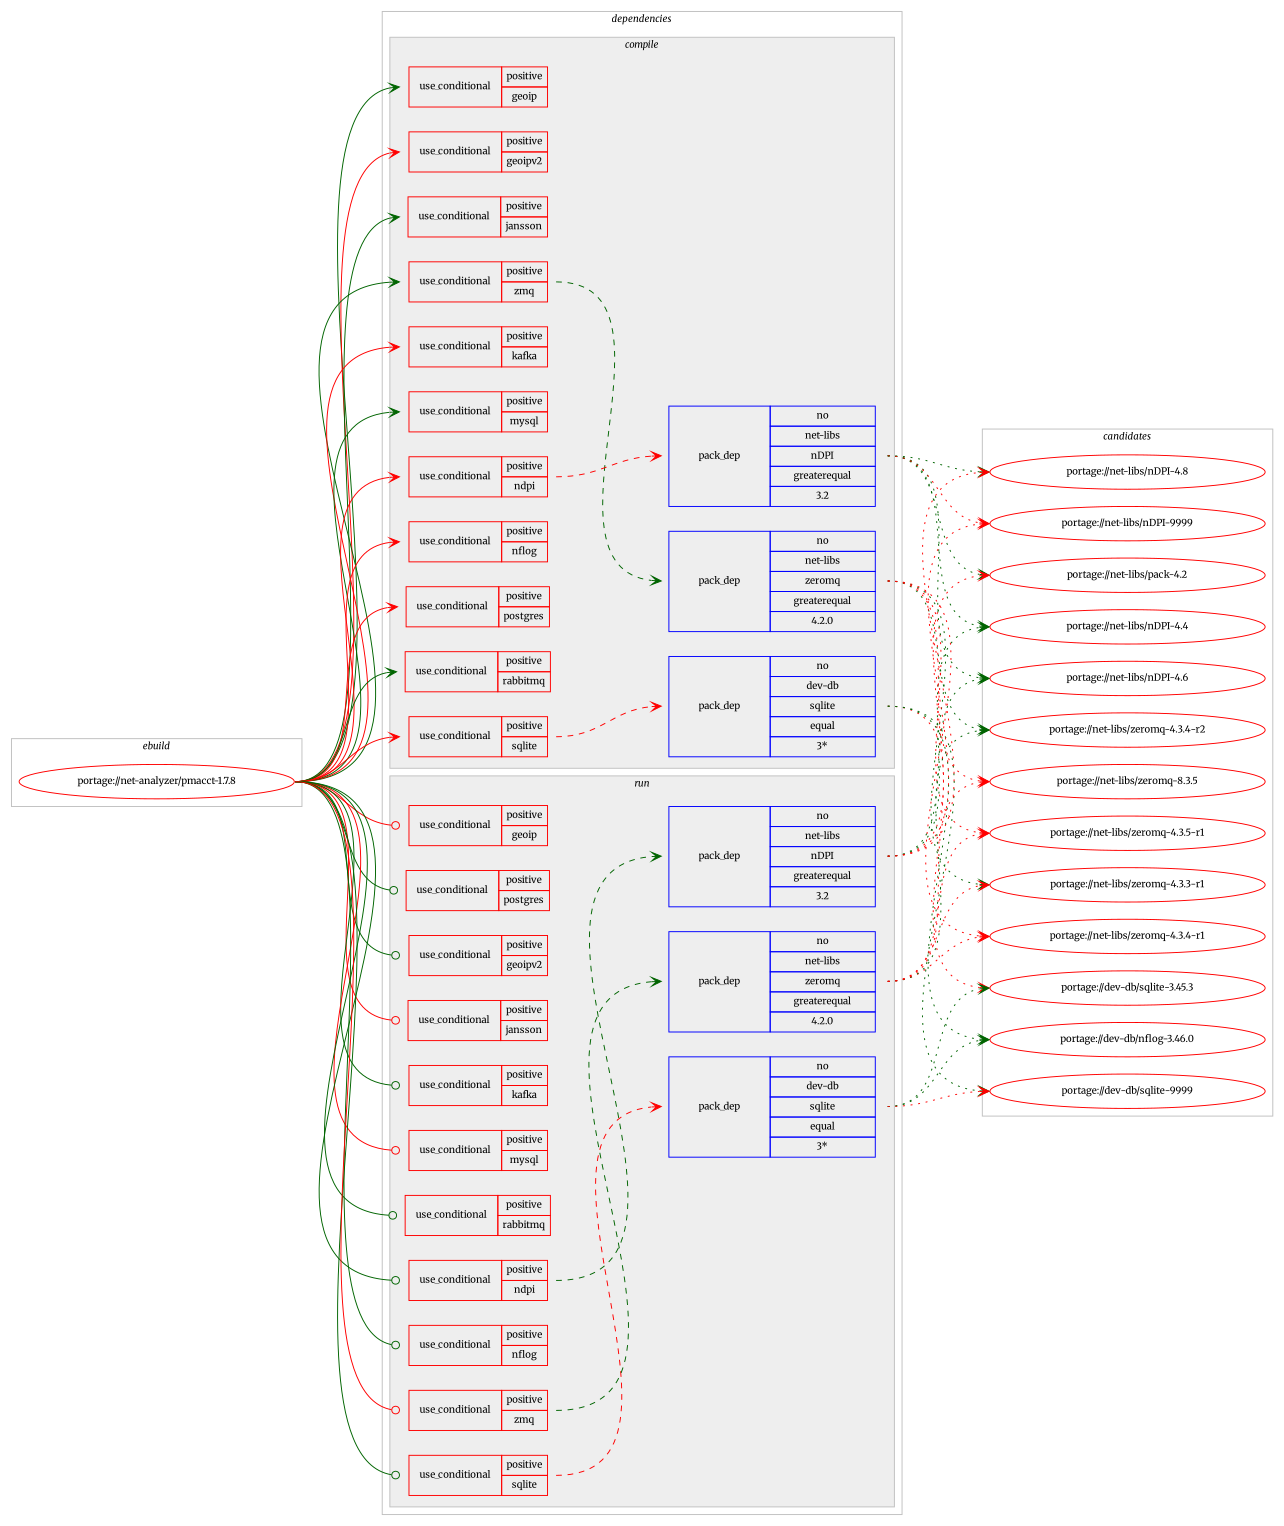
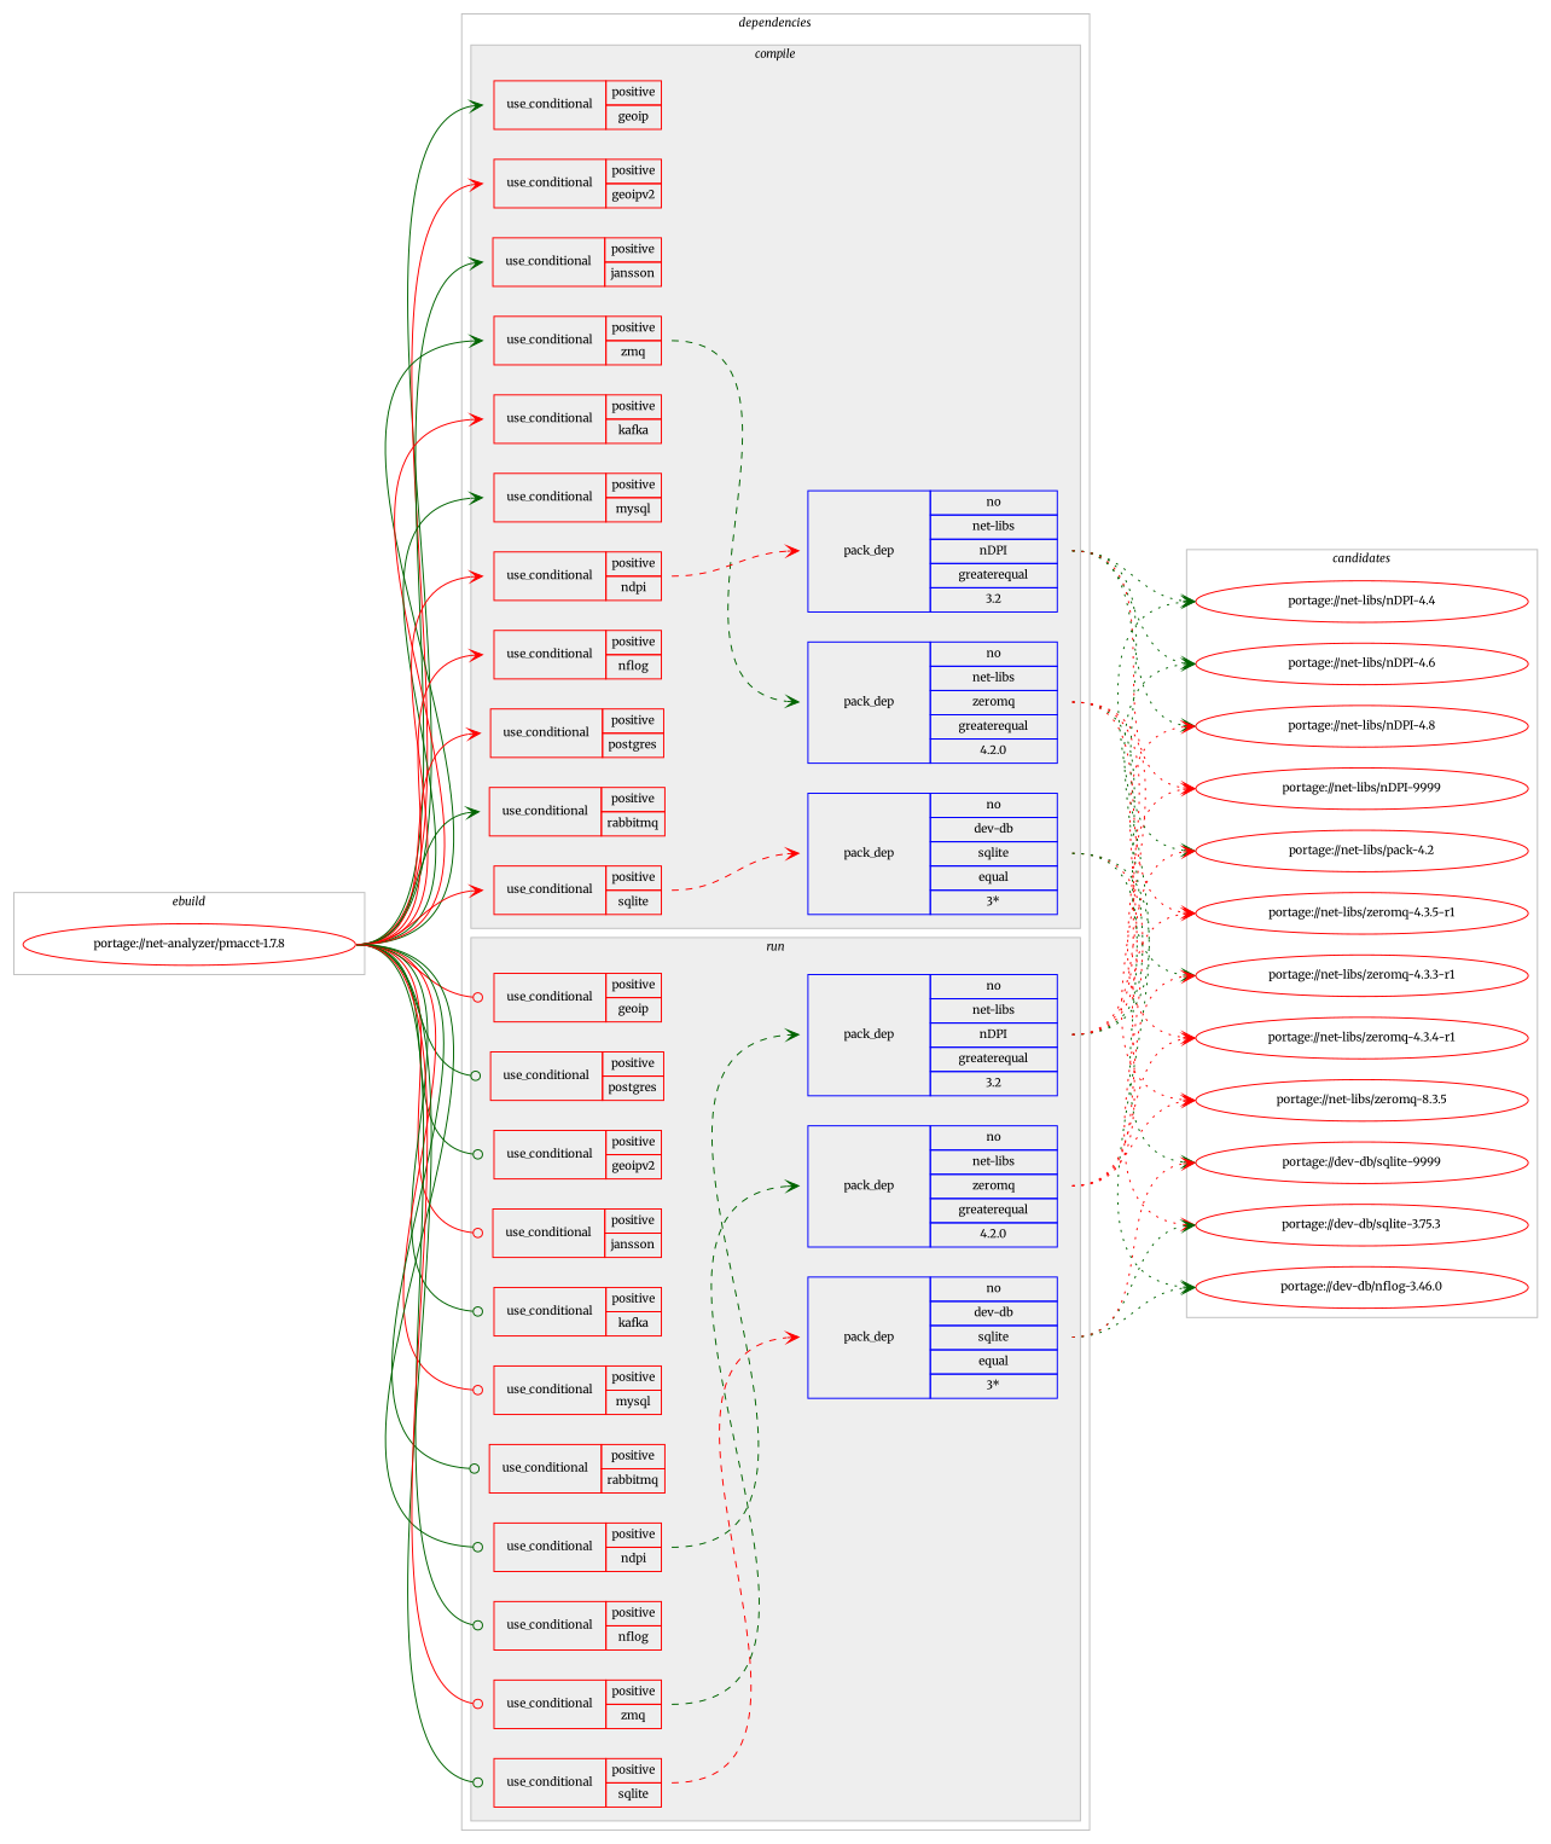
  digraph {
    compound=true
    concentrate=true
    fontname=Merriweather
    fontsize=10
    newrank=true
    rankdir=LR
    ranksep=1.5
    node [color=red fontname=Merriweather fontsize=10 shape=none]
    edge [arrowhead=vee color=darkgreen fontname=Merriweather headport=w style=dotted tailport=e weight=20]
    n1 [label="portage://net-analyzer/pmacct-1.7.8" width=4 shape=""]
    n2 [label=<<TABLE BORDER="0" CELLBORDER="1" CELLSPACING="0" CELLPADDING="4"><TR><TD ROWSPAN="3" CELLPADDING="10">use_conditional</TD></TR><TR><TD>positive</TD></TR><TR><TD>geoip</TD></TR></TABLE>>]
    n3 [label=<<TABLE BORDER="0" CELLBORDER="1" CELLSPACING="0" CELLPADDING="4"><TR><TD ROWSPAN="3" CELLPADDING="10">use_conditional</TD></TR><TR><TD>positive</TD></TR><TR><TD>geoipv2</TD></TR></TABLE>>]
    n4 [label=<<TABLE BORDER="0" CELLBORDER="1" CELLSPACING="0" CELLPADDING="4"><TR><TD ROWSPAN="3" CELLPADDING="10">use_conditional</TD></TR><TR><TD>positive</TD></TR><TR><TD>jansson</TD></TR></TABLE>>]
    n5 [color=blue label=<<TABLE BORDER="0" CELLBORDER="1" CELLSPACING="0" CELLPADDING="4" WIDTH="220"><TR><TD ROWSPAN="6" CELLPADDING="30">pack_dep</TD></TR><TR><TD WIDTH="110">no</TD></TR><TR><TD>net-libs</TD></TR><TR><TD>zeromq</TD></TR><TR><TD>greaterequal</TD></TR><TR><TD>4.2.0</TD></TR></TABLE>>]
    n6 [label=<<TABLE BORDER="0" CELLBORDER="1" CELLSPACING="0" CELLPADDING="4"><TR><TD ROWSPAN="3" CELLPADDING="10">use_conditional</TD></TR><TR><TD>positive</TD></TR><TR><TD>zmq</TD></TR></TABLE>>]
    n7 [label=<<TABLE BORDER="0" CELLBORDER="1" CELLSPACING="0" CELLPADDING="4"><TR><TD ROWSPAN="3" CELLPADDING="10">use_conditional</TD></TR><TR><TD>positive</TD></TR><TR><TD>kafka</TD></TR></TABLE>>]
    n8 [label=<<TABLE BORDER="0" CELLBORDER="1" CELLSPACING="0" CELLPADDING="4"><TR><TD ROWSPAN="3" CELLPADDING="10">use_conditional</TD></TR><TR><TD>positive</TD></TR><TR><TD>mysql</TD></TR></TABLE>>]
    n9 [color=blue label=<<TABLE BORDER="0" CELLBORDER="1" CELLSPACING="0" CELLPADDING="4" WIDTH="220"><TR><TD ROWSPAN="6" CELLPADDING="30">pack_dep</TD></TR><TR><TD WIDTH="110">no</TD></TR><TR><TD>net-libs</TD></TR><TR><TD>nDPI</TD></TR><TR><TD>greaterequal</TD></TR><TR><TD>3.2</TD></TR></TABLE>>]
    n10 [label=<<TABLE BORDER="0" CELLBORDER="1" CELLSPACING="0" CELLPADDING="4"><TR><TD ROWSPAN="3" CELLPADDING="10">use_conditional</TD></TR><TR><TD>positive</TD></TR><TR><TD>ndpi</TD></TR></TABLE>>]
    n11 [label=<<TABLE BORDER="0" CELLBORDER="1" CELLSPACING="0" CELLPADDING="4"><TR><TD ROWSPAN="3" CELLPADDING="10">use_conditional</TD></TR><TR><TD>positive</TD></TR><TR><TD>nflog</TD></TR></TABLE>>]
    n12 [label=<<TABLE BORDER="0" CELLBORDER="1" CELLSPACING="0" CELLPADDING="4"><TR><TD ROWSPAN="3" CELLPADDING="10">use_conditional</TD></TR><TR><TD>positive</TD></TR><TR><TD>postgres</TD></TR></TABLE>>]
    n13 [label=<<TABLE BORDER="0" CELLBORDER="1" CELLSPACING="0" CELLPADDING="4"><TR><TD ROWSPAN="3" CELLPADDING="10">use_conditional</TD></TR><TR><TD>positive</TD></TR><TR><TD>rabbitmq</TD></TR></TABLE>>]
    n14 [color=blue label=<<TABLE BORDER="0" CELLBORDER="1" CELLSPACING="0" CELLPADDING="4" WIDTH="220"><TR><TD ROWSPAN="6" CELLPADDING="30">pack_dep</TD></TR><TR><TD WIDTH="110">no</TD></TR><TR><TD>dev-db</TD></TR><TR><TD>sqlite</TD></TR><TR><TD>equal</TD></TR><TR><TD>3*</TD></TR></TABLE>>]
    n15 [label=<<TABLE BORDER="0" CELLBORDER="1" CELLSPACING="0" CELLPADDING="4"><TR><TD ROWSPAN="3" CELLPADDING="10">use_conditional</TD></TR><TR><TD>positive</TD></TR><TR><TD>sqlite</TD></TR></TABLE>>]
    n16 [label=<<TABLE BORDER="0" CELLBORDER="1" CELLSPACING="0" CELLPADDING="4"><TR><TD ROWSPAN="3" CELLPADDING="10">use_conditional</TD></TR><TR><TD>positive</TD></TR><TR><TD>geoip</TD></TR></TABLE>>]
    n17 [label=<<TABLE BORDER="0" CELLBORDER="1" CELLSPACING="0" CELLPADDING="4"><TR><TD ROWSPAN="3" CELLPADDING="10">use_conditional</TD></TR><TR><TD>positive</TD></TR><TR><TD>postgres</TD></TR></TABLE>>]
    n18 [label=<<TABLE BORDER="0" CELLBORDER="1" CELLSPACING="0" CELLPADDING="4"><TR><TD ROWSPAN="3" CELLPADDING="10">use_conditional</TD></TR><TR><TD>positive</TD></TR><TR><TD>geoipv2</TD></TR></TABLE>>]
    n19 [label=<<TABLE BORDER="0" CELLBORDER="1" CELLSPACING="0" CELLPADDING="4"><TR><TD ROWSPAN="3" CELLPADDING="10">use_conditional</TD></TR><TR><TD>positive</TD></TR><TR><TD>jansson</TD></TR></TABLE>>]
    n20 [label=<<TABLE BORDER="0" CELLBORDER="1" CELLSPACING="0" CELLPADDING="4"><TR><TD ROWSPAN="3" CELLPADDING="10">use_conditional</TD></TR><TR><TD>positive</TD></TR><TR><TD>kafka</TD></TR></TABLE>>]
    n21 [label=<<TABLE BORDER="0" CELLBORDER="1" CELLSPACING="0" CELLPADDING="4"><TR><TD ROWSPAN="3" CELLPADDING="10">use_conditional</TD></TR><TR><TD>positive</TD></TR><TR><TD>mysql</TD></TR></TABLE>>]
    n22 [label=<<TABLE BORDER="0" CELLBORDER="1" CELLSPACING="0" CELLPADDING="4"><TR><TD ROWSPAN="3" CELLPADDING="10">use_conditional</TD></TR><TR><TD>positive</TD></TR><TR><TD>rabbitmq</TD></TR></TABLE>>]
    n23 [color=blue label=<<TABLE BORDER="0" CELLBORDER="1" CELLSPACING="0" CELLPADDING="4" WIDTH="220"><TR><TD ROWSPAN="6" CELLPADDING="30">pack_dep</TD></TR><TR><TD WIDTH="110">no</TD></TR><TR><TD>net-libs</TD></TR><TR><TD>nDPI</TD></TR><TR><TD>greaterequal</TD></TR><TR><TD>3.2</TD></TR></TABLE>>]
    n24 [label=<<TABLE BORDER="0" CELLBORDER="1" CELLSPACING="0" CELLPADDING="4"><TR><TD ROWSPAN="3" CELLPADDING="10">use_conditional</TD></TR><TR><TD>positive</TD></TR><TR><TD>ndpi</TD></TR></TABLE>>]
    n25 [label=<<TABLE BORDER="0" CELLBORDER="1" CELLSPACING="0" CELLPADDING="4"><TR><TD ROWSPAN="3" CELLPADDING="10">use_conditional</TD></TR><TR><TD>positive</TD></TR><TR><TD>nflog</TD></TR></TABLE>>]
    n26 [color=blue label=<<TABLE BORDER="0" CELLBORDER="1" CELLSPACING="0" CELLPADDING="4" WIDTH="220"><TR><TD ROWSPAN="6" CELLPADDING="30">pack_dep</TD></TR><TR><TD WIDTH="110">no</TD></TR><TR><TD>dev-db</TD></TR><TR><TD>sqlite</TD></TR><TR><TD>equal</TD></TR><TR><TD>3*</TD></TR></TABLE>>]
    n27 [label=<<TABLE BORDER="0" CELLBORDER="1" CELLSPACING="0" CELLPADDING="4"><TR><TD ROWSPAN="3" CELLPADDING="10">use_conditional</TD></TR><TR><TD>positive</TD></TR><TR><TD>sqlite</TD></TR></TABLE>>]
    n28 [color=blue label=<<TABLE BORDER="0" CELLBORDER="1" CELLSPACING="0" CELLPADDING="4" WIDTH="220"><TR><TD ROWSPAN="6" CELLPADDING="30">pack_dep</TD></TR><TR><TD WIDTH="110">no</TD></TR><TR><TD>net-libs</TD></TR><TR><TD>zeromq</TD></TR><TR><TD>greaterequal</TD></TR><TR><TD>4.2.0</TD></TR></TABLE>>]
    n29 [label=<<TABLE BORDER="0" CELLBORDER="1" CELLSPACING="0" CELLPADDING="4"><TR><TD ROWSPAN="3" CELLPADDING="10">use_conditional</TD></TR><TR><TD>positive</TD></TR><TR><TD>zmq</TD></TR></TABLE>>]
    n30 [label="portage://net-libs/pack-4.2" width=4 shape=""]
    n31 [label="portage://net-libs/nDPI-4.4" width=4 shape=""]
    n32 [label="portage://net-libs/nDPI-4.6" width=4 shape=""]
    n33 [label="portage://net-libs/nDPI-4.8" width=4 shape=""]
    n34 [label="portage://net-libs/nDPI-9999" width=4 shape=""]
-   n35 [label="portage://dev-db/sqlite-3.45.3" width=4 shape=""]
+   n35 [label="portage://dev-db/sqlite-3.75.3" width=4 shape=""]
    n36 [label="portage://dev-db/nflog-3.46.0" width=4 shape=""]
    n37 [label="portage://dev-db/sqlite-9999" width=4 shape=""]
    n38 [label="portage://net-libs/zeromq-4.3.3-r1" width=4 shape=""]
    n39 [label="portage://net-libs/zeromq-4.3.4-r1" width=4 shape=""]
-   n40 [label="portage://net-libs/zeromq-4.3.4-r2" width=4 shape=""]
    n41 [label="portage://net-libs/zeromq-8.3.5" width=4 shape=""]
    n42 [label="portage://net-libs/zeromq-4.3.5-r1" width=4 shape=""]
    subgraph cluster_1 {
      color=gray
      label=<<i>ebuild</i>>
      rank=same
      n1
    }
    subgraph cluster_2 {
      color=gray
      label=<<i>dependencies</i>>
      subgraph cluster_3 {
        color=gray
        fillcolor="#eeeeee"
        label=<<i>compile</i>>
        style=filled
        subgraph sub_4 {
          color=gray
          fillcolor="#eeeeee"
          label=<<i>compile</i>>
          style=filled
          n2
        }
        subgraph sub_5 {
          color=gray
          fillcolor="#eeeeee"
          label=<<i>compile</i>>
          style=filled
          n3
        }
        subgraph sub_6 {
          color=gray
          fillcolor="#eeeeee"
          label=<<i>compile</i>>
          style=filled
          n4
        }
        subgraph sub_7 {
          color=gray
          fillcolor="#eeeeee"
          label=<<i>compile</i>>
          style=filled
          n6
          subgraph sub_8 {
            color=gray
            fillcolor="#eeeeee"
            label=<<i>compile</i>>
            style=filled
            n5
          }
        }
        subgraph sub_9 {
          color=gray
          fillcolor="#eeeeee"
          label=<<i>compile</i>>
          style=filled
          n7
        }
        subgraph sub_10 {
          color=gray
          fillcolor="#eeeeee"
          label=<<i>compile</i>>
          style=filled
          n8
        }
        subgraph sub_11 {
          color=gray
          fillcolor="#eeeeee"
          label=<<i>compile</i>>
          style=filled
          n10
          subgraph sub_12 {
            color=gray
            fillcolor="#eeeeee"
            label=<<i>compile</i>>
            style=filled
            n9
          }
        }
        subgraph sub_13 {
          color=gray
          fillcolor="#eeeeee"
          label=<<i>compile</i>>
          style=filled
          n11
        }
        subgraph sub_14 {
          color=gray
          fillcolor="#eeeeee"
          label=<<i>compile</i>>
          style=filled
          n12
        }
        subgraph sub_15 {
          color=gray
          fillcolor="#eeeeee"
          label=<<i>compile</i>>
          style=filled
          n13
        }
        subgraph sub_16 {
          color=gray
          fillcolor="#eeeeee"
          label=<<i>compile</i>>
          style=filled
          n15
          subgraph sub_17 {
            color=gray
            fillcolor="#eeeeee"
            label=<<i>compile</i>>
            style=filled
            n14
          }
        }
      }
      subgraph cluster_18 {
        color=gray
        fillcolor="#eeeeee"
        label=<<i>compile and run</i>>
        style=filled
      }
      subgraph cluster_19 {
        color=gray
        fillcolor="#eeeeee"
        label=<<i>run</i>>
        style=filled
        subgraph sub_20 {
          color=gray
          fillcolor="#eeeeee"
          label=<<i>run</i>>
          style=filled
          n16
        }
        subgraph sub_21 {
          color=gray
          fillcolor="#eeeeee"
          label=<<i>run</i>>
          style=filled
          n17
        }
        subgraph sub_22 {
          color=gray
          fillcolor="#eeeeee"
          label=<<i>run</i>>
          style=filled
          n18
        }
        subgraph sub_23 {
          color=gray
          fillcolor="#eeeeee"
          label=<<i>run</i>>
          style=filled
          n19
        }
        subgraph sub_24 {
          color=gray
          fillcolor="#eeeeee"
          label=<<i>run</i>>
          style=filled
          n20
        }
        subgraph sub_25 {
          color=gray
          fillcolor="#eeeeee"
          label=<<i>run</i>>
          style=filled
          n21
        }
        subgraph sub_26 {
          color=gray
          fillcolor="#eeeeee"
          label=<<i>run</i>>
          style=filled
          n22
        }
        subgraph sub_27 {
          color=gray
          fillcolor="#eeeeee"
          label=<<i>run</i>>
          style=filled
          n24
          subgraph sub_28 {
            color=gray
            fillcolor="#eeeeee"
            label=<<i>run</i>>
            style=filled
            n23
          }
        }
        subgraph sub_29 {
          color=gray
          fillcolor="#eeeeee"
          label=<<i>run</i>>
          style=filled
          n25
        }
        subgraph sub_30 {
          color=gray
          fillcolor="#eeeeee"
          label=<<i>run</i>>
          style=filled
          n27
          subgraph sub_31 {
            color=gray
            fillcolor="#eeeeee"
            label=<<i>run</i>>
            style=filled
            n26
          }
        }
        subgraph sub_32 {
          color=gray
          fillcolor="#eeeeee"
          label=<<i>run</i>>
          style=filled
          n29
          subgraph sub_33 {
            color=gray
            fillcolor="#eeeeee"
            label=<<i>run</i>>
            style=filled
            n28
          }
        }
      }
    }
    subgraph cluster_34 {
      color=gray
      label=<<i>candidates</i>>
      rank=same
      subgraph sub_35 {
        color=black
        label=<<i>candidates</i>>
        nodesep=1
        rank=same
        n30
        n31
        n32
        n33
        n34
      }
      subgraph sub_36 {
        color=black
        label=<<i>candidates</i>>
        nodesep=1
        rank=same
        n35
        n36
        n37
      }
      subgraph sub_37 {
        color=black
        label=<<i>candidates</i>>
        nodesep=1
        rank=same
        n38
        n39
-       n40
        n41
        n42
      }
      subgraph sub_38 {
        color=black
        label=<<i>candidates</i>>
        nodesep=1
        rank=same
        n30
        n31
        n32
        n33
        n34
      }
      subgraph sub_39 {
        color=black
        label=<<i>candidates</i>>
        nodesep=1
        rank=same
        n35
        n36
        n37
      }
      subgraph sub_40 {
        color=black
        label=<<i>candidates</i>>
        nodesep=1
        rank=same
        n38
        n39
-       n40
        n41
        n42
      }
    }
    n1 -> n2 [style=solid]
    n1 -> n3 [color=red style=solid]
    n1 -> n4 [style=solid]
    n1 -> n6 [style=solid]
    n1 -> n7 [color=red style=solid]
    n1 -> n8 [style=solid]
    n1 -> n10 [color=red style=solid]
    n1 -> n11 [color=red style=solid]
    n1 -> n12 [color=red style=solid]
    n1 -> n13 [style=solid]
    n1 -> n15 [color=red style=solid]
    n1 -> n16 [arrowhead=odot color=red style=solid]
    n1 -> n17 [arrowhead=odot style=solid]
    n1 -> n18 [arrowhead=odot style=solid]
    n1 -> n19 [arrowhead=odot color=red style=solid]
    n1 -> n20 [arrowhead=odot style=solid]
    n1 -> n21 [arrowhead=odot color=red style=solid]
    n1 -> n22 [arrowhead=odot style=solid]
    n1 -> n24 [arrowhead=odot style=solid]
    n1 -> n25 [arrowhead=odot style=solid]
    n1 -> n27 [arrowhead=odot style=solid]
    n1 -> n29 [arrowhead=odot color=red style=solid]
    n5 -> n38 [weight=100]
    n5 -> n39 [color=red weight=100]
-   n5 -> n40 [weight=100]
    n5 -> n41 [color=red weight=100]
    n5 -> n42 [color=red weight=100]
    n6 -> n5 [style=dashed]
    n9 -> n30 [weight=100]
    n9 -> n31 [weight=100]
    n9 -> n32 [weight=100]
    n9 -> n33 [weight=100]
    n9 -> n34 [color=red weight=100]
    n10 -> n9 [color=red style=dashed]
    n14 -> n35 [color=red weight=100]
    n14 -> n36 [weight=100]
    n14 -> n37 [weight=100]
    n15 -> n14 [color=red style=dashed]
    n23 -> n30 [color=red weight=100]
    n23 -> n31 [weight=100]
    n23 -> n32 [weight=100]
    n23 -> n33 [color=red weight=100]
    n23 -> n34 [color=red weight=100]
    n24 -> n23 [style=dashed]
    n26 -> n35 [weight=100]
    n26 -> n36 [weight=100]
    n26 -> n37 [color=red weight=100]
    n27 -> n26 [color=red style=dashed]
    n28 -> n38 [color=red weight=100]
    n28 -> n39 [color=red weight=100]
-   n28 -> n40 [weight=100]
    n28 -> n41 [color=red weight=100]
    n28 -> n42 [color=red weight=100]
    n29 -> n28 [style=dashed]
  }
